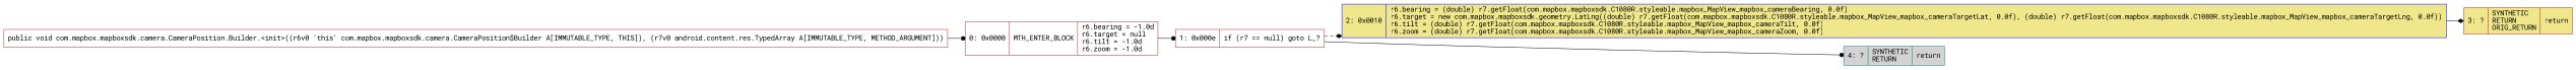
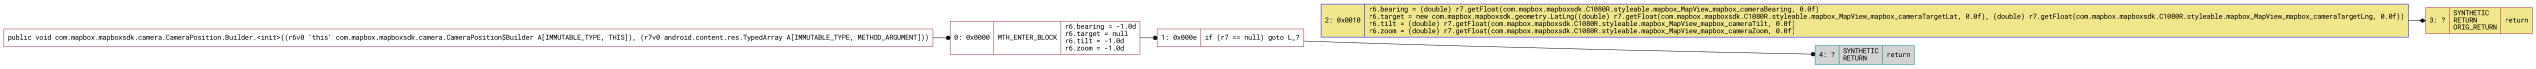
  digraph {
    fontname="Roboto Mono"
    rankdir=LR
    node [color=brown fillcolor=white fontname="Roboto Mono" shape=record style=filled]
    edge [arrowhead=dot fontname="Roboto Mono"]
    n1 [label="{0\:\ 0x0000|MTH_ENTER_BLOCK\l|r6.bearing = \-1.0d\lr6.target = null\lr6.tilt = \-1.0d\lr6.zoom = \-1.0d\l}"]
    n2 [label="{1\:\ 0x000e|if (r7 == null) goto L_?\l}"]
    n3 [color=blue fillcolor=khaki label="{2\:\ 0x0010|r6.bearing = (double) r7.getFloat(com.mapbox.mapboxsdk.C1080R.styleable.mapbox_MapView_mapbox_cameraBearing, 0.0f)\lr6.target = new com.mapbox.mapboxsdk.geometry.LatLng((double) r7.getFloat(com.mapbox.mapboxsdk.C1080R.styleable.mapbox_MapView_mapbox_cameraTargetLat, 0.0f), (double) r7.getFloat(com.mapbox.mapboxsdk.C1080R.styleable.mapbox_MapView_mapbox_cameraTargetLng, 0.0f))\lr6.tilt = (double) r7.getFloat(com.mapbox.mapboxsdk.C1080R.styleable.mapbox_MapView_mapbox_cameraTilt, 0.0f)\lr6.zoom = (double) r7.getFloat(com.mapbox.mapboxsdk.C1080R.styleable.mapbox_MapView_mapbox_cameraZoom, 0.0f)\l}"]
    n4 [color=teal fillcolor=lightgrey label="{4\:\ ?|SYNTHETIC\lRETURN\l|return\l}"]
    n5 [fillcolor=khaki label="{3\:\ ?|SYNTHETIC\lRETURN\lORIG_RETURN\l|return\l}"]
    n6 [label="{public void com.mapbox.mapboxsdk.camera.CameraPosition.Builder.\<init\>((r6v0 'this' com.mapbox.mapboxsdk.camera.CameraPosition$Builder A[IMMUTABLE_TYPE, THIS]), (r7v0 android.content.res.TypedArray A[IMMUTABLE_TYPE, METHOD_ARGUMENT])) }"]
    n1 -> n2
-   n2 -> n3 [arrowhead=diamond style=dashed]
    n2 -> n4
    n3 -> n5 [arrowhead=diamond]
    n6 -> n1
  }
